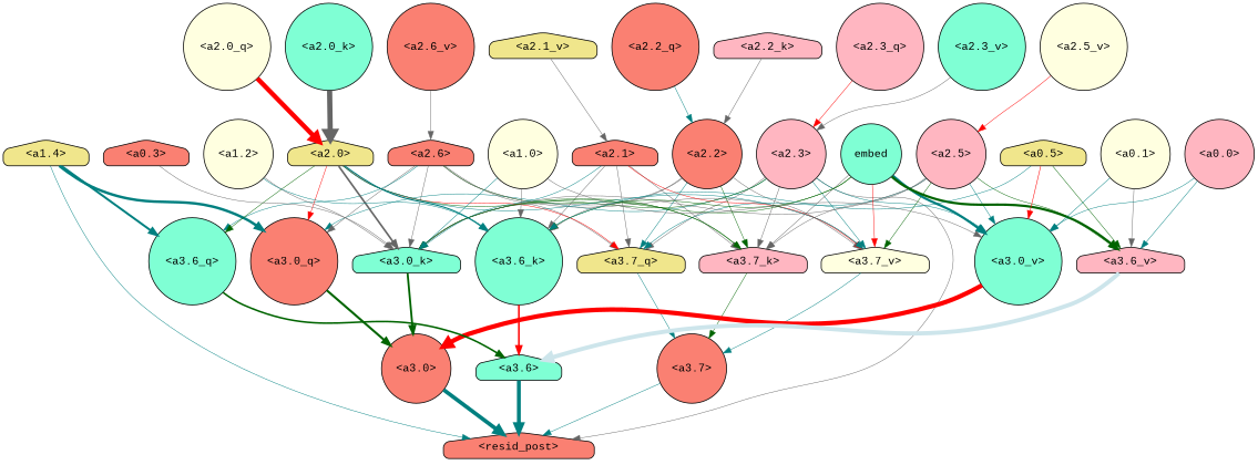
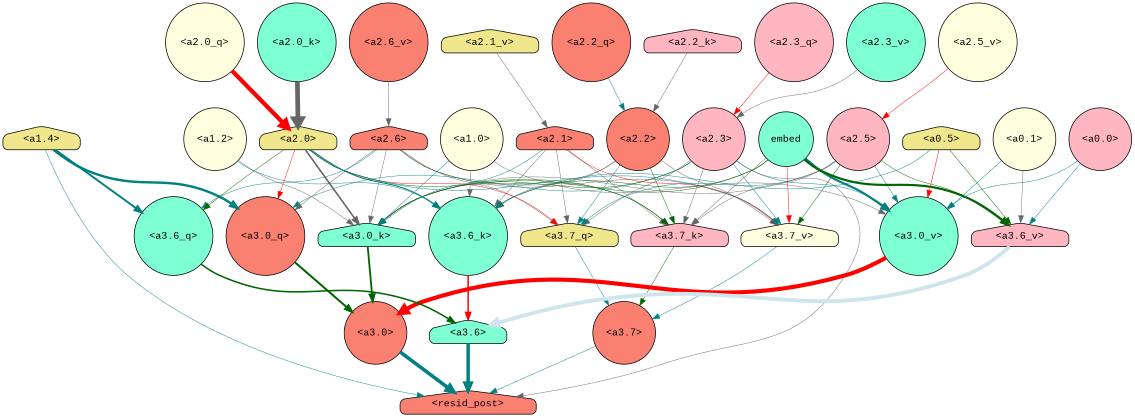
  strict digraph {
    fontname="Liberation Mono"
    splines=true
    node [color=black fillcolor=salmon fontname="Liberation Mono" shape=circle style="filled, rounded"]
    edge [color=gray40 fontname="Liberation Mono" penwidth=0.6]
    "<resid_post>" [shape=house]
    "<a3.7>"
    "<a3.6>" [fillcolor=aquamarine shape=house]
    "<a3.0>"
    "<a2.3>" [fillcolor=lightpink]
    "<a3.7_q>" [fillcolor=khaki shape=house]
    "<a3.0_q>"
    "<a3.7_k>" [fillcolor=lightpink shape=house]
    "<a3.0_k>" [fillcolor=aquamarine shape=house]
    "<a3.7_v>" [fillcolor=lightyellow shape=house]
    "<a3.0_v>" [fillcolor=aquamarine]
    "<a1.4>" [fillcolor=khaki shape=house]
    "<a3.6_q>" [fillcolor=aquamarine]
    "<a3.6_k>" [fillcolor=aquamarine]
    "<a3.6_v>" [fillcolor=lightpink shape=house]
    "<a2.6>" [shape=house]
    "<a2.5>" [fillcolor=lightpink]
    "<a2.2>"
    "<a2.1>" [shape=house]
    "<a2.0>" [fillcolor=khaki shape=house]
    embed [fillcolor=aquamarine]
    "<a1.2>" [fillcolor=lightyellow]
    "<a1.0>" [fillcolor=lightyellow]
    "<a0.5>" [fillcolor=khaki shape=house]
    "<a0.1>" [fillcolor=lightyellow]
-   "<a0.3>" [shape=house]
    "<a0.0>" [fillcolor=lightpink]
    "<a2.3_q>" [fillcolor=lightpink]
    "<a2.2_q>"
    "<a2.0_q>" [fillcolor=lightyellow]
    "<a2.2_k>" [fillcolor=lightpink shape=house]
    "<a2.0_k>" [fillcolor=aquamarine]
    "<a2.6_v>"
    "<a2.5_v>" [fillcolor=lightyellow]
    "<a2.3_v>" [fillcolor=aquamarine]
    "<a2.1_v>" [fillcolor=khaki shape=house]
    "<a3.7>" -> "<resid_post>" [color=teal]
    "<a3.6>" -> "<resid_post>" [color=teal penwidth=4.751612067222595]
    "<a3.0>" -> "<resid_post>" [color=teal penwidth=4.884142994880676]
    "<a2.3>" -> "<resid_post>"
    "<a2.3>" -> "<a3.7_q>"
    "<a2.3>" -> "<a3.0_q>" [color=teal]
    "<a2.3>" -> "<a3.7_k>"
    "<a2.3>" -> "<a3.0_k>" [color=darkgreen]
    "<a2.3>" -> "<a3.7_v>" [color=teal]
    "<a2.3>" -> "<a3.0_v>" [color=teal]
    "<a3.7_q>" -> "<a3.7>" [color=teal]
    "<a3.0_q>" -> "<a3.0>" [color=darkgreen penwidth=2.7421876192092896]
    "<a3.7_k>" -> "<a3.7>" [color=darkgreen]
    "<a3.0_k>" -> "<a3.0>" [color=darkgreen penwidth=2.476402521133423]
    "<a3.7_v>" -> "<a3.7>" [color=teal]
    "<a3.0_v>" -> "<a3.0>" [color=red penwidth=5.652270674705505]
    "<a1.4>" -> "<resid_post>" [color=teal]
    "<a1.4>" -> "<a3.0_q>" [color=teal penwidth=3.3040847778320312]
    "<a1.4>" -> "<a3.6_q>" [color=teal penwidth=2.6469622254371643]
    "<a3.6_q>" -> "<a3.6>" [color=darkgreen penwidth=2.091020345687866]
    "<a3.6_k>" -> "<a3.6>" [color=red penwidth=2.048597991466522]
    "<a3.6_v>" -> "<a3.6>" [color="#cde5eb" penwidth=5.2550448179244995]
    "<a2.6>" -> "<a3.7_q>"
    "<a2.6>" -> "<a3.0_q>"
    "<a2.6>" -> "<a3.7_k>" [color=darkgreen]
    "<a2.6>" -> "<a3.0_k>"
    "<a2.6>" -> "<a3.7_v>"
    "<a2.6>" -> "<a3.6_q>" [color=teal]
    "<a2.5>" -> "<a3.7_q>" [color=teal]
    "<a2.5>" -> "<a3.7_k>"
    "<a2.5>" -> "<a3.0_k>"
    "<a2.5>" -> "<a3.7_v>" [color=darkgreen]
    "<a2.5>" -> "<a3.0_v>" [color=teal]
    "<a2.5>" -> "<a3.6_v>" [color=darkgreen]
    "<a2.2>" -> "<a3.7_q>" [color=teal]
    "<a2.2>" -> "<a3.7_k>" [color=darkgreen]
    "<a2.2>" -> "<a3.0_k>"
    "<a2.2>" -> "<a3.7_v>"
    "<a2.2>" -> "<a3.6_k>"
    "<a2.1>" -> "<a3.7_q>"
    "<a2.1>" -> "<a3.7_k>"
    "<a2.1>" -> "<a3.0_k>" [color=teal]
    "<a2.1>" -> "<a3.7_v>" [color=red]
    "<a2.1>" -> "<a3.6_k>"
    "<a2.0>" -> "<a3.7_q>" [color=red]
    "<a2.0>" -> "<a3.0_q>" [color=red]
    "<a2.0>" -> "<a3.7_k>" [color=darkgreen]
    "<a2.0>" -> "<a3.0_k>" [penwidth=2.2137351036071777]
    "<a2.0>" -> "<a3.7_v>" [color=teal]
    "<a2.0>" -> "<a3.6_q>" [color=darkgreen]
    "<a2.0>" -> "<a3.6_k>" [color=teal penwidth=1.4757367372512817]
    embed -> "<a3.7_k>"
    embed -> "<a3.0_k>" [color=darkgreen]
    embed -> "<a3.7_v>" [color=red]
    embed -> "<a3.0_v>" [color=teal penwidth=2.972973108291626]
    embed -> "<a3.6_k>" [color=darkgreen]
    embed -> "<a3.6_v>" [color=darkgreen penwidth=2.9582033157348633]
    "<a1.2>" -> "<a3.0_k>"
    "<a1.2>" -> "<a3.6_k>" [color=teal]
    "<a1.0>" -> "<a3.0_k>" [color=teal]
    "<a1.0>" -> "<a3.0_v>"
    "<a1.0>" -> "<a3.6_k>"
    "<a0.5>" -> "<a3.0_v>" [color=red penwidth=0.6790935099124908]
    "<a0.5>" -> "<a3.6_k>" [color=teal]
    "<a0.5>" -> "<a3.6_v>" [color=darkgreen]
    "<a0.1>" -> "<a3.0_v>" [color=teal]
    "<a0.1>" -> "<a3.6_v>"
-   "<a0.3>" -> "<a3.0_k>"
    "<a0.0>" -> "<a3.0_v>" [color=teal]
    "<a0.0>" -> "<a3.6_v>" [color=teal]
    "<a2.3_q>" -> "<a2.3>" [color=red]
    "<a2.2_q>" -> "<a2.2>" [color=teal]
    "<a2.0_q>" -> "<a2.0>" [color=red penwidth=5.819834470748901]
    "<a2.2_k>" -> "<a2.2>"
    "<a2.0_k>" -> "<a2.0>" [penwidth=6.470837593078613]
    "<a2.6_v>" -> "<a2.6>"
    "<a2.5_v>" -> "<a2.5>" [color=red]
    "<a2.3_v>" -> "<a2.3>"
    "<a2.1_v>" -> "<a2.1>"
  }
